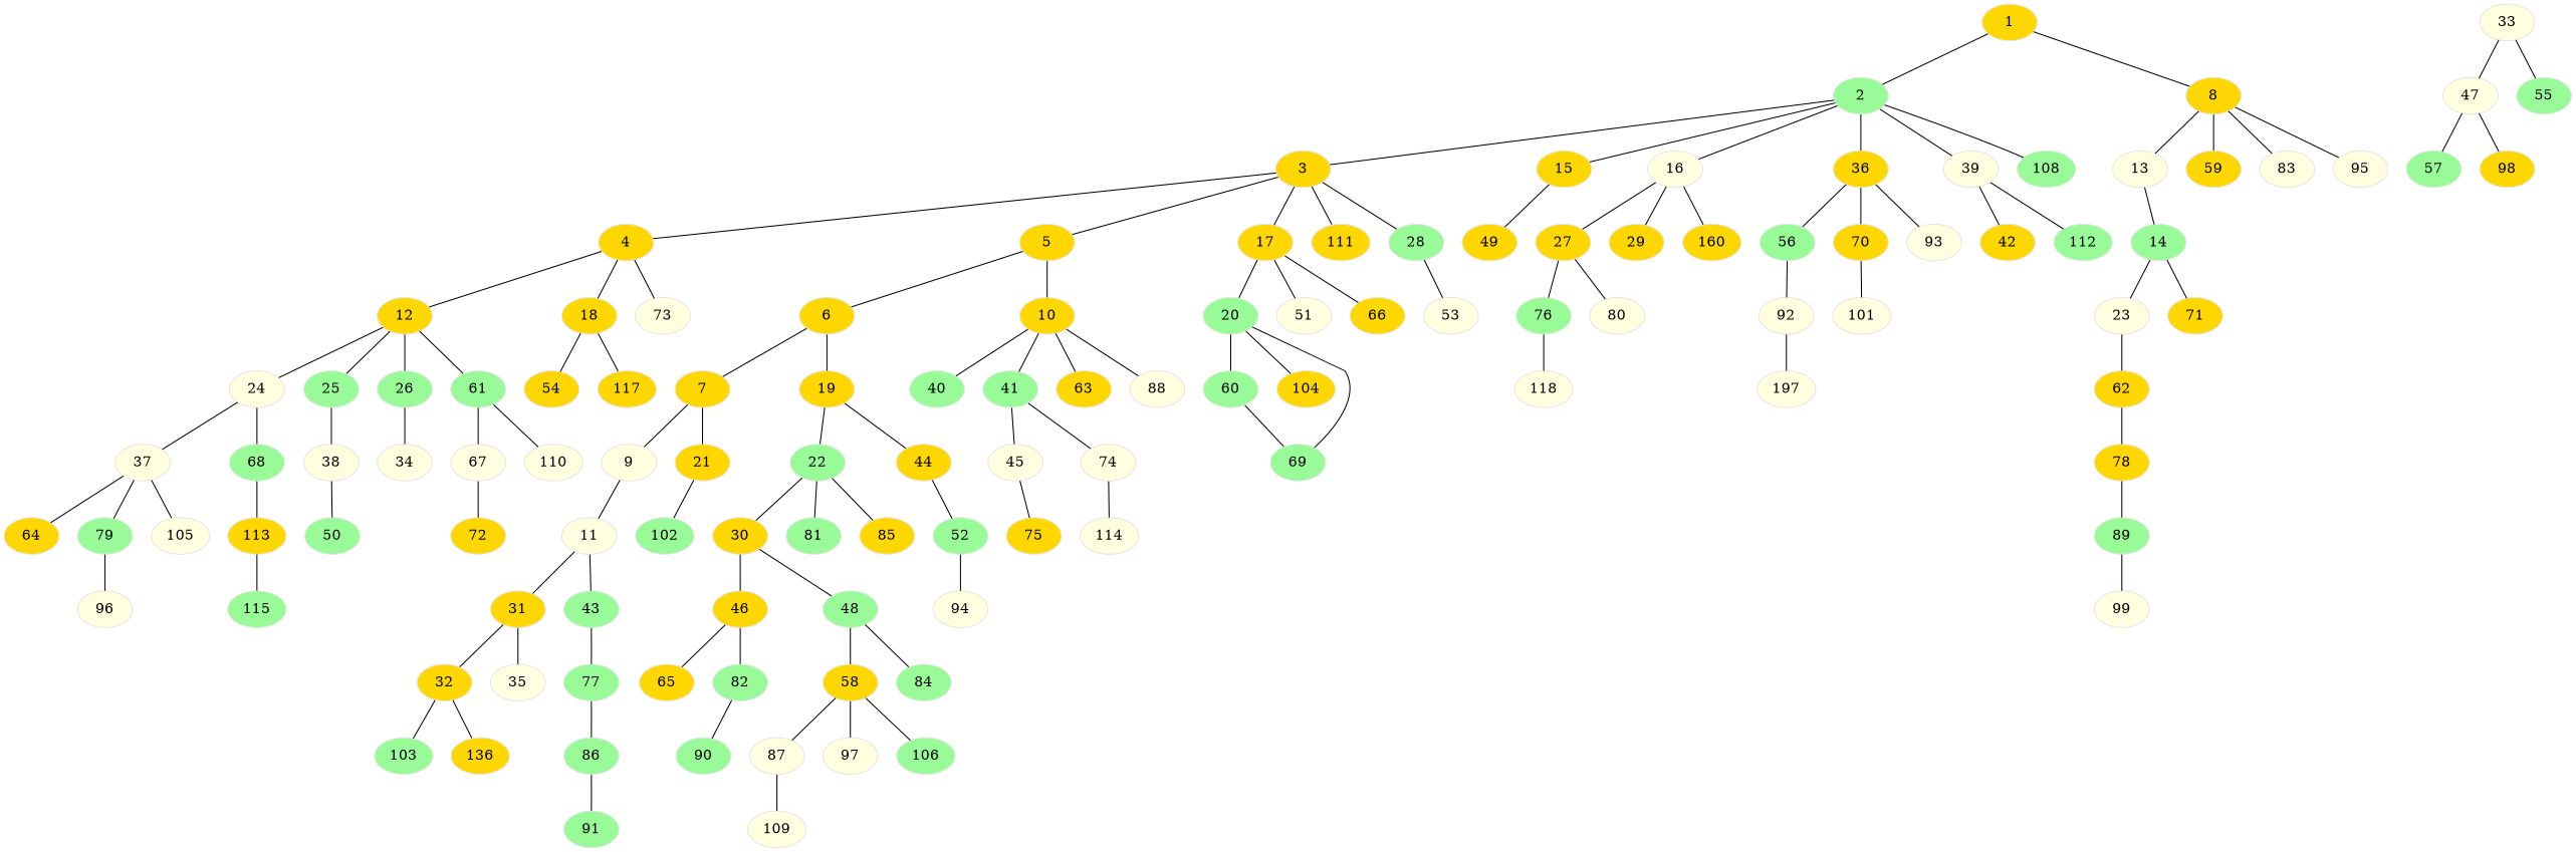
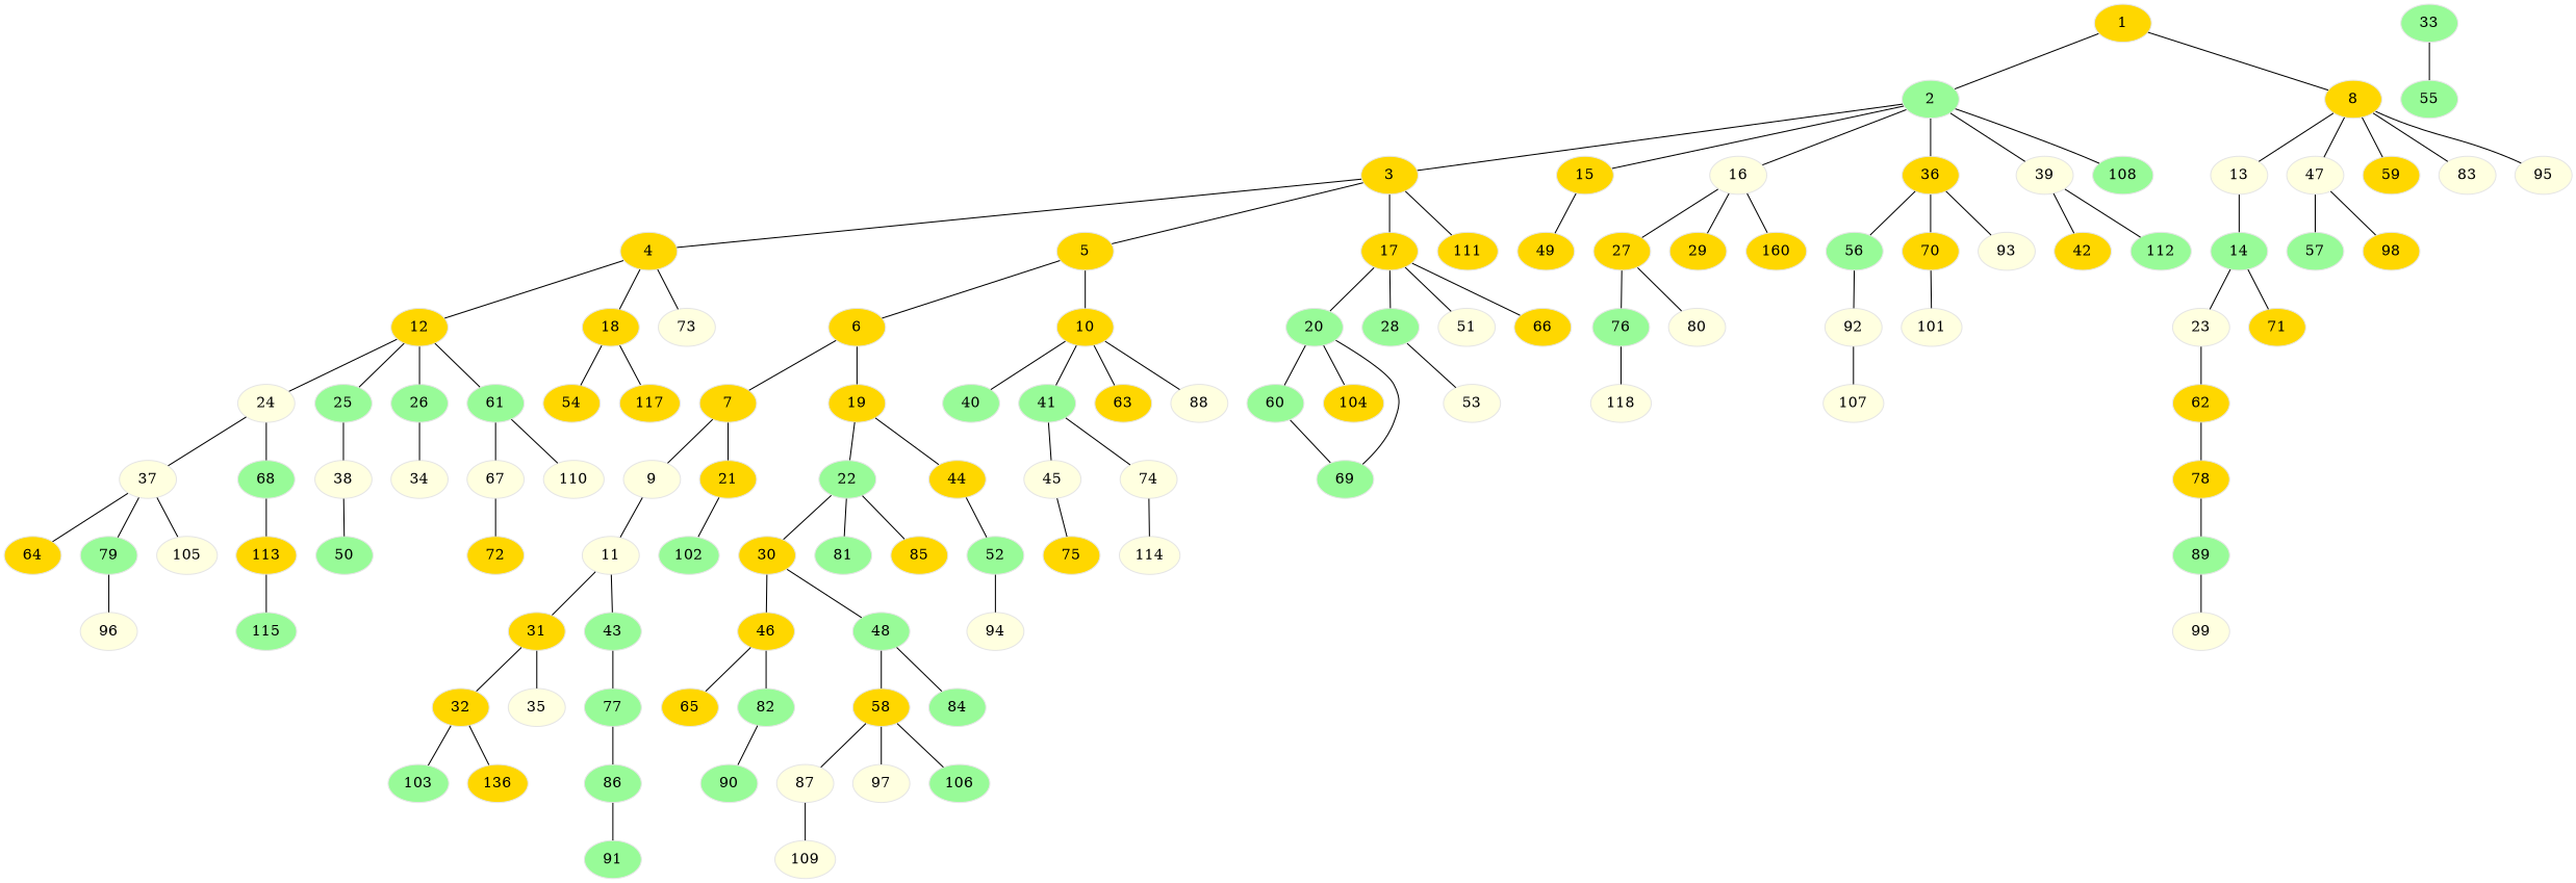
  graph {
    node [color=gray90 fillcolor=gold style=filled]
    2 [fillcolor=palegreen]
    1
    8
    3
    15
    16 [fillcolor=lightyellow]
    36
    39 [fillcolor=lightyellow]
    108 [fillcolor=palegreen]
    13 [fillcolor=lightyellow]
    47 [fillcolor=lightyellow]
    59
    83 [fillcolor=lightyellow]
    95 [fillcolor=lightyellow]
    4
    5
    17
    111
    49
    27
    29
    n22 [label=160]
    56 [fillcolor=palegreen]
    70
    93 [fillcolor=lightyellow]
    42
    112 [fillcolor=palegreen]
    12
    18
    73 [fillcolor=lightyellow]
    6
    10
    20 [fillcolor=palegreen]
    28 [fillcolor=palegreen]
    51 [fillcolor=lightyellow]
    66
    24 [fillcolor=lightyellow]
    25 [fillcolor=palegreen]
    26 [fillcolor=palegreen]
    61 [fillcolor=palegreen]
    54
    117
    7
    19
    40 [fillcolor=palegreen]
    41 [fillcolor=palegreen]
    63
    88 [fillcolor=lightyellow]
    9 [fillcolor=lightyellow]
    21
    22 [fillcolor=palegreen]
    44
    11 [fillcolor=lightyellow]
    102 [fillcolor=palegreen]
    14 [fillcolor=palegreen]
    57 [fillcolor=palegreen]
    98
    31
    43 [fillcolor=palegreen]
    45 [fillcolor=lightyellow]
    74 [fillcolor=lightyellow]
    32
    35 [fillcolor=lightyellow]
    77 [fillcolor=palegreen]
    37 [fillcolor=lightyellow]
    68 [fillcolor=palegreen]
    38 [fillcolor=lightyellow]
    34 [fillcolor=lightyellow]
    67 [fillcolor=lightyellow]
    110 [fillcolor=lightyellow]
    23 [fillcolor=lightyellow]
    71
    62
    76 [fillcolor=palegreen]
    80 [fillcolor=lightyellow]
    60 [fillcolor=palegreen]
    104
    69 [fillcolor=palegreen]
    53 [fillcolor=lightyellow]
    30
    81 [fillcolor=palegreen]
    85
    52 [fillcolor=palegreen]
-   33 [fillcolor=lightyellow]
+   33 [fillcolor=palegreen]
    55 [fillcolor=palegreen]
    46
    48 [fillcolor=palegreen]
    78
    64
    79 [fillcolor=palegreen]
    105 [fillcolor=lightyellow]
    113
    50 [fillcolor=palegreen]
    118 [fillcolor=lightyellow]
    65
    82 [fillcolor=palegreen]
    58
    84 [fillcolor=palegreen]
    103 [fillcolor=palegreen]
    n100 [label=136]
    92 [fillcolor=lightyellow]
    101 [fillcolor=lightyellow]
    96 [fillcolor=lightyellow]
    75
    114 [fillcolor=lightyellow]
    86 [fillcolor=palegreen]
    94 [fillcolor=lightyellow]
    90 [fillcolor=palegreen]
    87 [fillcolor=lightyellow]
    97 [fillcolor=lightyellow]
    106 [fillcolor=palegreen]
-   107 [fillcolor=lightyellow label=197]
+   107 [fillcolor=lightyellow]
    109 [fillcolor=lightyellow]
    72
    89 [fillcolor=palegreen]
    115 [fillcolor=palegreen]
    91 [fillcolor=palegreen]
    99 [fillcolor=lightyellow]
    2 -- 3
    2 -- 15
    2 -- 16
    2 -- 36
    2 -- 39
    2 -- 108
    1 -- 2
    1 -- 8
    8 -- 13
-   33 -- 47
+   8 -- 47
    8 -- 59
    8 -- 83
    8 -- 95
    3 -- 4
    3 -- 5
    3 -- 17
    3 -- 111
    15 -- 49
    16 -- 27
    16 -- 29
    16 -- n22
    36 -- 56
    36 -- 70
    36 -- 93
    39 -- 42
    39 -- 112
    13 -- 14
    47 -- 57
    47 -- 98
    4 -- 12
    4 -- 18
    4 -- 73
    5 -- 6
    5 -- 10
    17 -- 20
-   3 -- 28
+   17 -- 28
    17 -- 51
    17 -- 66
    27 -- 76
    27 -- 80
    56 -- 92
    70 -- 101
    12 -- 24
    12 -- 25
    12 -- 26
    12 -- 61
    18 -- 54
    18 -- 117
    6 -- 7
    6 -- 19
    10 -- 40
    10 -- 41
    10 -- 63
    10 -- 88
    20 -- 60
    20 -- 104
    20 -- 69
    28 -- 53
    24 -- 37
    24 -- 68
    25 -- 38
    26 -- 34
    61 -- 67
    61 -- 110
    7 -- 9
    7 -- 21
    19 -- 22
    19 -- 44
    41 -- 45
    41 -- 74
    9 -- 11
    21 -- 102
    22 -- 30
    22 -- 81
    22 -- 85
    44 -- 52
    11 -- 31
    11 -- 43
    14 -- 23
    14 -- 71
    31 -- 32
    31 -- 35
    43 -- 77
    45 -- 75
    74 -- 114
    32 -- 103
    32 -- n100
    77 -- 86
    37 -- 64
    37 -- 79
    37 -- 105
    68 -- 113
    38 -- 50
    67 -- 72
    23 -- 62
    62 -- 78
    76 -- 118
    60 -- 69
    30 -- 46
    30 -- 48
    52 -- 94
    33 -- 55
    46 -- 65
    46 -- 82
    48 -- 58
    48 -- 84
    78 -- 89
    79 -- 96
    113 -- 115
    82 -- 90
    58 -- 87
    58 -- 97
    58 -- 106
    92 -- 107
    86 -- 91
    87 -- 109
    89 -- 99
  }
